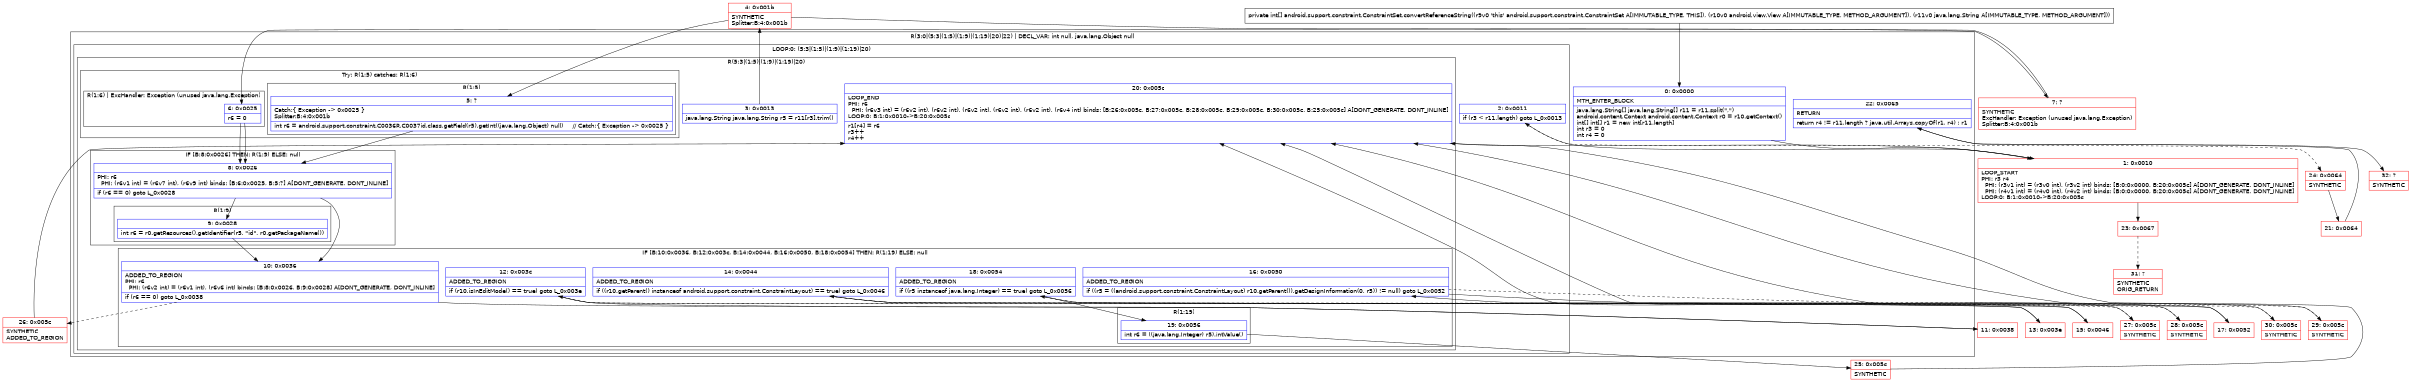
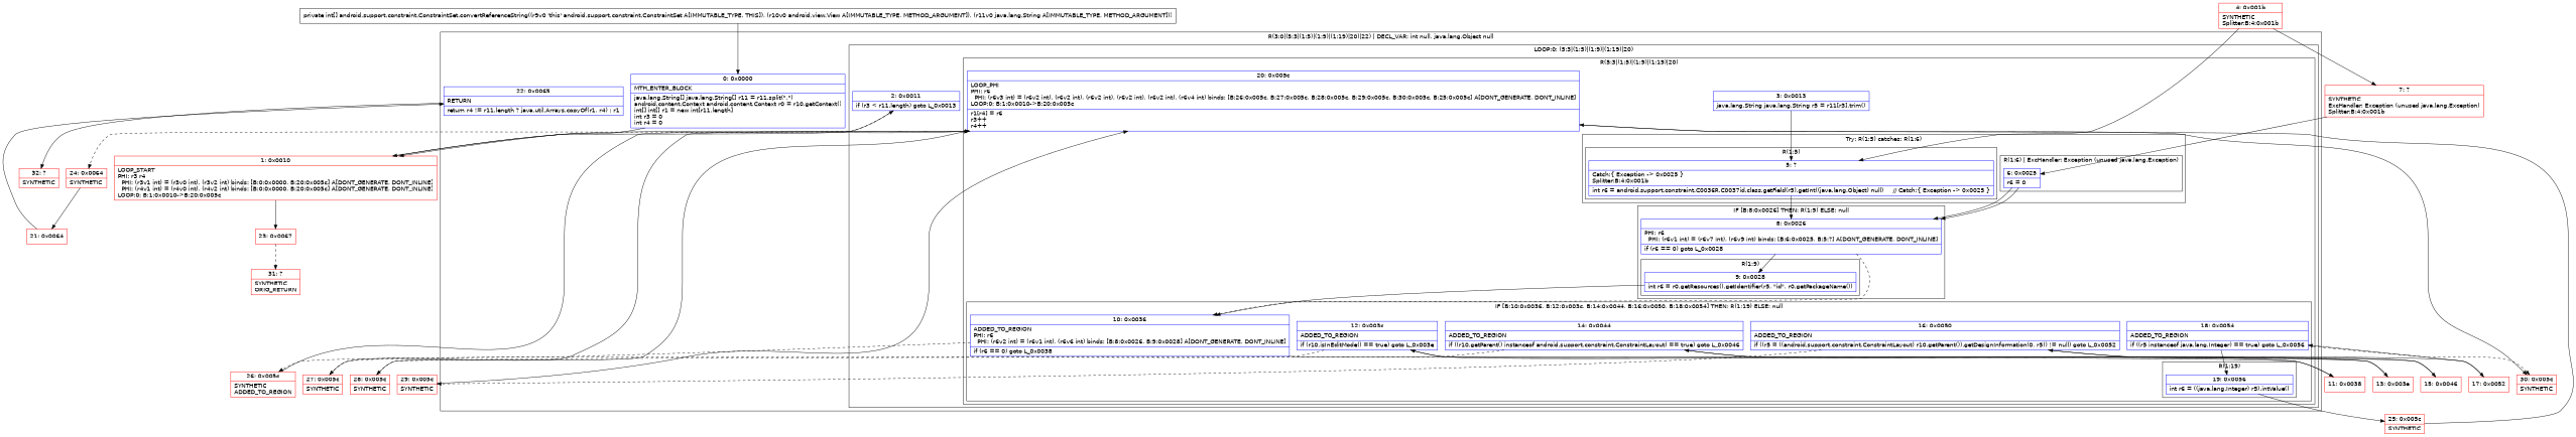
  digraph {
    fontname="DejaVu Sans"
    node [color=red fontname="DejaVu Sans" shape=record]
    edge [fontname="DejaVu Sans"]
    n1 [color=blue label="{5\:\ ?|Catch:\{ Exception \-\> 0x0025 \}\lSplitter:B:4:0x001b\l|int r6 = android.support.constraint.C0036R.C0037id.class.getField(r5).getInt((java.lang.Object) null)     \/\/ Catch:\{ Exception \-\> 0x0025 \}\l}"]
    n2 [color=blue label="{6\:\ 0x0025|r6 = 0\l}"]
    n3 [color=blue label="{9\:\ 0x0028|int r6 = r0.getResources().getIdentifier(r5, \"id\", r0.getPackageName())\l}"]
    n4 [color=blue label="{8\:\ 0x0026|PHI: r6 \l  PHI: (r6v1 int) = (r6v7 int), (r6v9 int) binds: [B:6:0x0025, B:5:?] A[DONT_GENERATE, DONT_INLINE]\l|if (r6 == 0) goto L_0x0028\l}"]
    n5 [color=blue label="{19\:\ 0x0056|int r6 = ((java.lang.Integer) r5).intValue()\l}"]
    n6 [color=blue label="{10\:\ 0x0036|ADDED_TO_REGION\lPHI: r6 \l  PHI: (r6v2 int) = (r6v1 int), (r6v6 int) binds: [B:8:0x0026, B:9:0x0028] A[DONT_GENERATE, DONT_INLINE]\l|if (r6 == 0) goto L_0x0038\l}"]
    n7 [color=blue label="{12\:\ 0x003c|ADDED_TO_REGION\l|if (r10.isInEditMode() == true) goto L_0x003e\l}"]
    n8 [color=blue label="{14\:\ 0x0044|ADDED_TO_REGION\l|if ((r10.getParent() instanceof android.support.constraint.ConstraintLayout) == true) goto L_0x0046\l}"]
    n9 [color=blue label="{16\:\ 0x0050|ADDED_TO_REGION\l|if ((r5 = ((android.support.constraint.ConstraintLayout) r10.getParent()).getDesignInformation(0, r5)) != null) goto L_0x0052\l}"]
    n10 [color=blue label="{18\:\ 0x0054|ADDED_TO_REGION\l|if ((r5 instanceof java.lang.Integer) == true) goto L_0x0056\l}"]
    n11 [color=blue label="{3\:\ 0x0013|java.lang.String java.lang.String r5 = r11[r3].trim()\l}"]
-   n12 [color=blue label="{20\:\ 0x005c|LOOP_END\lPHI: r6 \l  PHI: (r6v3 int) = (r6v2 int), (r6v2 int), (r6v2 int), (r6v2 int), (r6v2 int), (r6v4 int) binds: [B:26:0x005c, B:27:0x005c, B:28:0x005c, B:29:0x005c, B:30:0x005c, B:25:0x005c] A[DONT_GENERATE, DONT_INLINE]\lLOOP:0: B:1:0x0010\-\>B:20:0x005c\l|r1[r4] = r6\lr3++\lr4++\l}"]
+   n12 [color=blue label="{20\:\ 0x005c|LOOP_PHI\lPHI: r6 \l  PHI: (r6v3 int) = (r6v2 int), (r6v2 int), (r6v2 int), (r6v2 int), (r6v2 int), (r6v4 int) binds: [B:26:0x005c, B:27:0x005c, B:28:0x005c, B:29:0x005c, B:30:0x005c, B:25:0x005c] A[DONT_GENERATE, DONT_INLINE]\lLOOP:0: B:1:0x0010\-\>B:20:0x005c\l|r1[r4] = r6\lr3++\lr4++\l}"]
    n13 [color=blue label="{2\:\ 0x0011|if (r3 \< r11.length) goto L_0x0013\l}"]
    n14 [color=blue label="{0\:\ 0x0000|MTH_ENTER_BLOCK\l|java.lang.String[] java.lang.String[] r11 = r11.split(\",\")\landroid.content.Context android.content.Context r0 = r10.getContext()\lint[] int[] r1 = new int[r11.length]\lint r3 = 0\lint r4 = 0\l}"]
    n15 [color=blue label="{22\:\ 0x0065|RETURN\l|return r4 != r11.length ? java.util.Arrays.copyOf(r1, r4) : r1\l}"]
    n16 [label="{25\:\ 0x005c|SYNTHETIC\l}"]
    n17 [label="{11\:\ 0x0038}"]
    n18 [label="{26\:\ 0x005c|SYNTHETIC\lADDED_TO_REGION\l}"]
    n19 [label="{13\:\ 0x003e}"]
    n20 [label="{27\:\ 0x005c|SYNTHETIC\l}"]
    n21 [label="{15\:\ 0x0046}"]
    n22 [label="{28\:\ 0x005c|SYNTHETIC\l}"]
    n23 [label="{17\:\ 0x0052}"]
    n24 [label="{29\:\ 0x005c|SYNTHETIC\l}"]
    n25 [label="{30\:\ 0x005c|SYNTHETIC\l}"]
    n26 [label="{4\:\ 0x001b|SYNTHETIC\lSplitter:B:4:0x001b\l}"]
    n27 [label="{1\:\ 0x0010|LOOP_START\lPHI: r3 r4 \l  PHI: (r3v1 int) = (r3v0 int), (r3v2 int) binds: [B:0:0x0000, B:20:0x005c] A[DONT_GENERATE, DONT_INLINE]\l  PHI: (r4v1 int) = (r4v0 int), (r4v2 int) binds: [B:0:0x0000, B:20:0x005c] A[DONT_GENERATE, DONT_INLINE]\lLOOP:0: B:1:0x0010\-\>B:20:0x005c\l}"]
    n28 [label="{24\:\ 0x0064|SYNTHETIC\l}"]
    n29 [label="{32\:\ ?|SYNTHETIC\l}"]
    n30 [label="{23\:\ 0x0067}"]
    n31 [label="{21\:\ 0x0064}"]
    n32 [label="{7\:\ ?|SYNTHETIC\lExcHandler: Exception (unused java.lang.Exception)\lSplitter:B:4:0x001b\l}"]
    n33 [label="{31\:\ ?|SYNTHETIC\lORIG_RETURN\l}"]
    n34 [label="{private int[] android.support.constraint.ConstraintSet.convertReferenceString((r9v0 'this' android.support.constraint.ConstraintSet A[IMMUTABLE_TYPE, THIS]), (r10v0 android.view.View A[IMMUTABLE_TYPE, METHOD_ARGUMENT]), (r11v0 java.lang.String A[IMMUTABLE_TYPE, METHOD_ARGUMENT])) }" color=""]
    subgraph cluster_1 {
      label="R(3:0|(5:3|(1:5)|(1:9)|(1:19)|20)|22) | DECL_VAR: int null, java.lang.Object null\l"
      n14
      n15
      subgraph cluster_2 {
        label="LOOP:0: (5:3|(1:5)|(1:9)|(1:19)|20)"
        n13
        subgraph cluster_3 {
          label="R(5:3|(1:5)|(1:9)|(1:19)|20)"
          n11
          n12
          subgraph cluster_4 {
            label="Try: R(1:5) catches: R(1:6)"
            subgraph cluster_5 {
              label="R(1:5)"
              n1
            }
            subgraph cluster_6 {
              label="R(1:6) | ExcHandler: Exception (unused java.lang.Exception)\l"
              n2
            }
          }
          subgraph cluster_7 {
            label="IF [B:8:0x0026] THEN: R(1:9) ELSE: null"
            n4
            subgraph cluster_8 {
              label="R(1:9)"
              n3
            }
          }
          subgraph cluster_9 {
            label="IF [B:10:0x0036, B:12:0x003c, B:14:0x0044, B:16:0x0050, B:18:0x0054] THEN: R(1:19) ELSE: null"
            n6
            n7
            n8
            n9
            n10
            subgraph cluster_10 {
              label="R(1:19)"
              n5
            }
          }
        }
      }
    }
    subgraph cluster_11 {
      label="R(1:6) | ExcHandler: Exception (unused java.lang.Exception)\l"
    }
    n1 -> n4
    n2 -> n4
    n2 -> n4
    n3 -> n6
    n4 -> n3
-   n4 -> n6 [style=solid]
+   n4 -> n6 [style=dashed]
    n5 -> n16
    n6 -> n17
    n6 -> n18 [style=dashed]
    n7 -> n19
    n7 -> n20 [style=dashed]
    n8 -> n21
    n8 -> n22 [style=dashed]
    n9 -> n23
    n9 -> n24 [style=dashed]
    n10 -> n5
    n10 -> n25 [style=dashed]
-   n11 -> n26
+   n11 -> n1
    n12 -> n27
    n13 -> n28 [style=dashed]
    n14 -> n27
    n15 -> n29
    n16 -> n12
    n17 -> n7
    n18 -> n12
    n19 -> n8
    n20 -> n12
    n21 -> n9
    n22 -> n12
    n23 -> n10
    n24 -> n12
-   n25 -> n12
+   n12 -> n25
    n26 -> n1
    n26 -> n32
    n27 -> n13
    n27 -> n30
    n28 -> n31
    n30 -> n33 [style=dashed]
    n31 -> n15
    n32 -> n2
    n34 -> n14
  }
